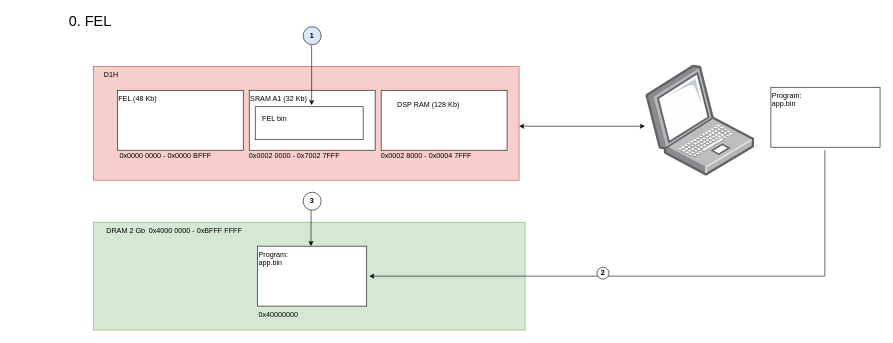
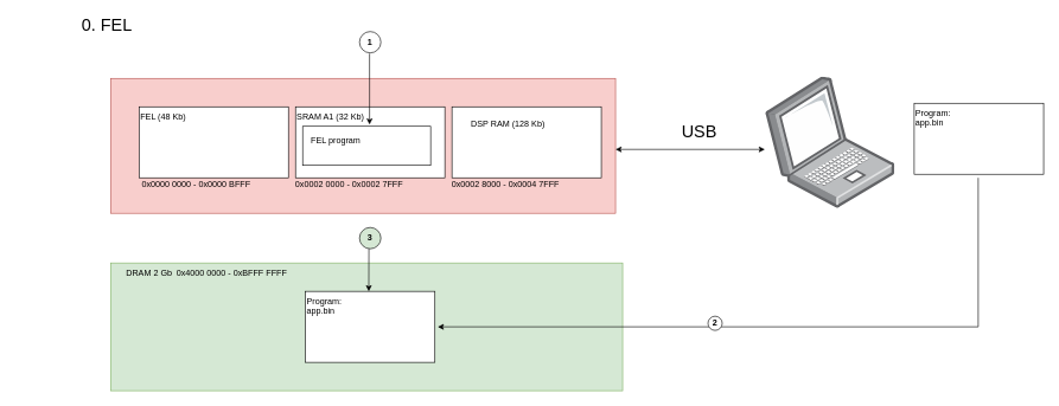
  <mxCell id="0" />
  <mxCell id="1" parent="0" />
  <mxCell id="2" value="" style="rounded=0;whiteSpace=wrap;html=1;connectable=0;fillColor=#f8cecc;strokeColor=#b85450;labelBackgroundColor=none;" parent="1" vertex="1"><mxGeometry x="155" y="110" width="710" height="190" as="geometry" /></mxCell>
  <mxCell id="3" value="" style="rounded=0;whiteSpace=wrap;html=1;connectable=0;labelBackgroundColor=none;" parent="1" vertex="1"><mxGeometry x="195" y="150" width="210" height="100" as="geometry" /></mxCell>
  <mxCell id="4" value="0x0000 0000 - 0x0000 BFFF" style="text;html=1;align=center;verticalAlign=middle;resizable=0;points=[];autosize=1;strokeColor=none;fillColor=none;connectable=0;labelBackgroundColor=none;" parent="1" vertex="1"><mxGeometry x="185" y="245" width="180" height="30" as="geometry" /></mxCell>
- <mxCell id="5" value="0x0002 0000 - 0x7002 7FFF" style="text;html=1;align=center;verticalAlign=middle;resizable=0;points=[];autosize=1;strokeColor=none;fillColor=none;connectable=0;labelBackgroundColor=none;" parent="1" vertex="1"><mxGeometry x="405" y="245" width="170" height="30" as="geometry" /></mxCell>
+ <mxCell id="5" value="0x0002 0000 - 0x0002 7FFF" style="text;html=1;align=center;verticalAlign=middle;resizable=0;points=[];autosize=1;strokeColor=none;fillColor=none;connectable=0;labelBackgroundColor=none;" parent="1" vertex="1"><mxGeometry x="405" y="245" width="170" height="30" as="geometry" /></mxCell>
  <mxCell id="6" value="0x0002 8000 - 0x0004 7FFF" style="text;html=1;align=center;verticalAlign=middle;resizable=0;points=[];autosize=1;strokeColor=none;fillColor=none;connectable=0;labelBackgroundColor=none;" parent="1" vertex="1"><mxGeometry x="625" y="245" width="170" height="30" as="geometry" /></mxCell>
  <mxCell id="7" value="" style="rounded=0;whiteSpace=wrap;html=1;connectable=0;fillColor=#d5e8d4;strokeColor=#82b366;labelBackgroundColor=none;" parent="1" vertex="1"><mxGeometry x="155" y="370" width="720" height="180" as="geometry" /></mxCell>
  <mxCell id="8" value="0x4000 0000 - 0xBFFF FFFF" style="text;html=1;align=center;verticalAlign=middle;resizable=0;points=[];autosize=1;strokeColor=none;fillColor=none;connectable=0;labelBackgroundColor=none;" parent="1" vertex="1"><mxGeometry x="235" y="370" width="180" height="30" as="geometry" /></mxCell>
- <mxCell id="9" value="D1H" style="text;html=1;align=center;verticalAlign=middle;whiteSpace=wrap;rounded=0;labelBackgroundColor=none;" parent="1" vertex="1"><mxGeometry x="155" y="110" width="60" height="30" as="geometry" /></mxCell>
  <mxCell id="10" value="&lt;div style=&quot;forced-color-adjust: none; color: rgb(0, 0, 0); font-family: Helvetica; font-size: 12px; font-style: normal; font-variant-ligatures: normal; font-variant-caps: normal; font-weight: 400; letter-spacing: normal; orphans: 2; text-align: center; text-indent: 0px; text-transform: none; widows: 2; word-spacing: 0px; -webkit-text-stroke-width: 0px; white-space: normal; text-decoration-thickness: initial; text-decoration-style: initial; text-decoration-color: initial;&quot;&gt;DRAM 2 Gb&lt;/div&gt;" style="text;whiteSpace=wrap;html=1;labelBackgroundColor=none;" parent="1" vertex="1"><mxGeometry x="175" y="370" width="70" height="30" as="geometry" /></mxCell>
  <mxCell id="11" value="&lt;span style=&quot;color: rgb(0, 0, 0); font-family: Helvetica; font-size: 12px; font-style: normal; font-variant-ligatures: normal; font-variant-caps: normal; font-weight: 400; letter-spacing: normal; orphans: 2; text-align: center; text-indent: 0px; text-transform: none; widows: 2; word-spacing: 0px; -webkit-text-stroke-width: 0px; white-space: normal; text-decoration-thickness: initial; text-decoration-style: initial; text-decoration-color: initial; float: none; display: inline !important;&quot;&gt;FEL (&lt;/span&gt;&lt;span style=&quot;text-align: center;&quot;&gt;48 Kb)&lt;/span&gt;" style="text;whiteSpace=wrap;html=1;labelBackgroundColor=none;" parent="1" vertex="1"><mxGeometry x="195" y="150" width="100" height="30" as="geometry" /></mxCell>
  <mxCell id="12" value="" style="rounded=0;whiteSpace=wrap;html=1;connectable=0;labelBackgroundColor=none;" parent="1" vertex="1"><mxGeometry x="415" y="150" width="210" height="100" as="geometry" /></mxCell>
  <mxCell id="13" value="" style="rounded=0;whiteSpace=wrap;html=1;connectable=0;labelBackgroundColor=none;" parent="1" vertex="1"><mxGeometry x="635" y="150" width="210" height="100" as="geometry" /></mxCell>
  <mxCell id="14" value="&lt;span style=&quot;color: rgb(0, 0, 0); font-family: Helvetica; font-size: 12px; font-style: normal; font-variant-ligatures: normal; font-variant-caps: normal; font-weight: 400; letter-spacing: normal; orphans: 2; text-align: center; text-indent: 0px; text-transform: none; widows: 2; word-spacing: 0px; -webkit-text-stroke-width: 0px; white-space: normal; text-decoration-thickness: initial; text-decoration-style: initial; text-decoration-color: initial; float: none; display: inline !important;&quot;&gt;SRAM A1 (&lt;/span&gt;&lt;span style=&quot;text-align: center;&quot;&gt;32 Kb)&lt;/span&gt;" style="text;whiteSpace=wrap;html=1;labelBackgroundColor=none;" parent="1" vertex="1"><mxGeometry x="415" y="150" width="105" height="30" as="geometry" /></mxCell>
  <mxCell id="15" value="&lt;span style=&quot;color: rgb(0, 0, 0); font-family: Helvetica; font-size: 12px; font-style: normal; font-variant-ligatures: normal; font-variant-caps: normal; font-weight: 400; letter-spacing: normal; orphans: 2; text-align: center; text-indent: 0px; text-transform: none; widows: 2; word-spacing: 0px; -webkit-text-stroke-width: 0px; white-space: normal; text-decoration-thickness: initial; text-decoration-style: initial; text-decoration-color: initial; float: none; display: inline !important;&quot;&gt;DSP RAM (&lt;/span&gt;&lt;span style=&quot;text-align: center;&quot;&gt;128 Kb)&lt;/span&gt;" style="text;whiteSpace=wrap;html=1;labelBackgroundColor=none;" parent="1" vertex="1"><mxGeometry x="660" y="160" width="110" height="30" as="geometry" /></mxCell>
  <mxCell id="16" value="0. FEL" style="text;html=1;align=center;verticalAlign=middle;whiteSpace=wrap;rounded=0;fontSize=24;labelBackgroundColor=none;" parent="1" vertex="1"><mxGeometry x="20" y="20" width="260" height="30" as="geometry" /></mxCell>
  <mxCell id="17" value="" style="rounded=0;whiteSpace=wrap;html=1;connectable=0;labelBackgroundColor=none;" parent="1" vertex="1"><mxGeometry x="425" y="177.5" width="180" height="55" as="geometry" /></mxCell>
- <mxCell id="18" value="&lt;div style=&quot;text-align: center;&quot;&gt;&lt;span style=&quot;background-color: initial;&quot;&gt;FEL bin&lt;/span&gt;&lt;/div&gt;" style="text;whiteSpace=wrap;html=1;labelBackgroundColor=none;" parent="1" vertex="1"><mxGeometry x="435" y="182.5" width="200" height="50" as="geometry" /></mxCell>
+ <mxCell id="18" value="&lt;div style=&quot;text-align: center;&quot;&gt;&lt;span style=&quot;background-color: initial;&quot;&gt;FEL program&lt;/span&gt;&lt;/div&gt;" style="text;whiteSpace=wrap;html=1;labelBackgroundColor=none;" parent="1" vertex="1"><mxGeometry x="435" y="182.5" width="200" height="50" as="geometry" /></mxCell>
  <mxCell id="19" value="" style="rounded=0;whiteSpace=wrap;html=1;connectable=0;labelBackgroundColor=none;" parent="1" vertex="1"><mxGeometry x="429" y="410" width="182" height="100" as="geometry" /></mxCell>
- <mxCell id="20" value="&lt;span style=&quot;color: rgb(0, 0, 0); font-family: Helvetica; font-size: 12px; font-style: normal; font-variant-ligatures: normal; font-variant-caps: normal; font-weight: 400; letter-spacing: normal; orphans: 2; text-align: center; text-indent: 0px; text-transform: none; widows: 2; word-spacing: 0px; -webkit-text-stroke-width: 0px; white-space: normal; text-decoration-thickness: initial; text-decoration-style: initial; text-decoration-color: initial; float: none; display: inline !important;&quot;&gt;0x40000000&lt;/span&gt;" style="text;whiteSpace=wrap;html=1;labelBackgroundColor=none;" parent="1" vertex="1"><mxGeometry x="429" y="510" width="100" height="30" as="geometry" /></mxCell>
  <mxCell id="21" value="&lt;div style=&quot;forced-color-adjust: none; color: rgb(0, 0, 0); font-family: Helvetica; font-size: 12px; font-style: normal; font-variant-ligatures: normal; font-variant-caps: normal; font-weight: 400; letter-spacing: normal; orphans: 2; text-align: left; text-indent: 0px; text-transform: none; widows: 2; word-spacing: 0px; -webkit-text-stroke-width: 0px; white-space: normal; text-decoration-thickness: initial; text-decoration-style: initial; text-decoration-color: initial;&quot;&gt;Program:&lt;/div&gt;&lt;div style=&quot;forced-color-adjust: none; color: rgb(0, 0, 0); font-family: Helvetica; font-size: 12px; font-style: normal; font-variant-ligatures: normal; font-variant-caps: normal; font-weight: 400; letter-spacing: normal; orphans: 2; text-align: left; text-indent: 0px; text-transform: none; widows: 2; word-spacing: 0px; -webkit-text-stroke-width: 0px; white-space: normal; text-decoration-thickness: initial; text-decoration-style: initial; text-decoration-color: initial;&quot;&gt;&lt;span style=&quot;background-color: initial;&quot;&gt;app.bin&lt;/span&gt;&lt;/div&gt;" style="text;whiteSpace=wrap;html=1;labelBackgroundColor=none;" parent="1" vertex="1"><mxGeometry x="429" y="410" width="152" height="30" as="geometry" /></mxCell>
  <mxCell id="22" value="" style="endArrow=classic;html=1;rounded=0;labelBackgroundColor=none;" parent="1" edge="1"><mxGeometry width="50" height="50" relative="1" as="geometry"><mxPoint x="519.09" y="75" as="sourcePoint" /><mxPoint x="519.09" y="175" as="targetPoint" /></mxGeometry></mxCell>
- <mxCell id="23" value="1" style="ellipse;whiteSpace=wrap;html=1;aspect=fixed;fontStyle=1;connectable=0;labelBackgroundColor=none;fillColor=#dae8fc;" parent="1" vertex="1"><mxGeometry x="505" y="44" width="30" height="30" as="geometry" /></mxCell>
+ <mxCell id="23" value="1" style="ellipse;whiteSpace=wrap;html=1;aspect=fixed;fontStyle=1;connectable=0;labelBackgroundColor=none;" parent="1" vertex="1"><mxGeometry x="505" y="44" width="30" height="30" as="geometry" /></mxCell>
  <mxCell id="24" value="" style="image;points=[];aspect=fixed;html=1;align=center;shadow=0;dashed=0;image=img/lib/allied_telesis/computer_and_terminals/Laptop.svg;flipH=1;imageBackground=none;imageBorder=none;connectable=0;" parent="1" vertex="1"><mxGeometry x="1075" y="108" width="182" height="184.6" as="geometry" /></mxCell>
  <mxCell id="25" value="" style="endArrow=classic;startArrow=classic;html=1;rounded=0;" parent="1" edge="1"><mxGeometry width="50" height="50" relative="1" as="geometry"><mxPoint x="865" y="210" as="sourcePoint" /><mxPoint x="1075" y="210" as="targetPoint" /></mxGeometry></mxCell>
+ <mxCell id="26" value="&lt;font style=&quot;font-size: 24px;&quot;&gt;USB&lt;/font&gt;" style="text;html=1;align=center;verticalAlign=middle;whiteSpace=wrap;rounded=0;" parent="1" vertex="1"><mxGeometry x="953" y="171" width="60" height="30" as="geometry" /></mxCell>
  <mxCell id="27" value="" style="rounded=0;whiteSpace=wrap;html=1;connectable=0;labelBackgroundColor=none;" parent="1" vertex="1"><mxGeometry x="1285" y="145" width="182" height="100" as="geometry" /></mxCell>
  <mxCell id="28" value="&lt;div style=&quot;forced-color-adjust: none; color: rgb(0, 0, 0); font-family: Helvetica; font-size: 12px; font-style: normal; font-variant-ligatures: normal; font-variant-caps: normal; font-weight: 400; letter-spacing: normal; orphans: 2; text-align: left; text-indent: 0px; text-transform: none; widows: 2; word-spacing: 0px; -webkit-text-stroke-width: 0px; white-space: normal; text-decoration-thickness: initial; text-decoration-style: initial; text-decoration-color: initial;&quot;&gt;Program:&lt;/div&gt;&lt;div style=&quot;forced-color-adjust: none; color: rgb(0, 0, 0); font-family: Helvetica; font-size: 12px; font-style: normal; font-variant-ligatures: normal; font-variant-caps: normal; font-weight: 400; letter-spacing: normal; orphans: 2; text-align: left; text-indent: 0px; text-transform: none; widows: 2; word-spacing: 0px; -webkit-text-stroke-width: 0px; white-space: normal; text-decoration-thickness: initial; text-decoration-style: initial; text-decoration-color: initial;&quot;&gt;&lt;span style=&quot;background-color: initial;&quot;&gt;app.bin&lt;/span&gt;&lt;/div&gt;" style="text;whiteSpace=wrap;html=1;labelBackgroundColor=none;connectable=0;" parent="1" vertex="1"><mxGeometry x="1285" y="145" width="152" height="30" as="geometry" /></mxCell>
  <mxCell id="29" value="" style="endArrow=classic;html=1;rounded=0;" parent="1" edge="1"><mxGeometry width="50" height="50" relative="1" as="geometry"><mxPoint x="1375" y="250" as="sourcePoint" /><mxPoint x="615" y="460" as="targetPoint" /><Array as="points"><mxPoint x="1375" y="460" /></Array></mxGeometry></mxCell>
- <mxCell id="30" value="3" style="ellipse;whiteSpace=wrap;html=1;aspect=fixed;fontStyle=1;connectable=0;labelBackgroundColor=none;" parent="1" vertex="1"><mxGeometry x="505" y="320" width="30" height="30" as="geometry" /></mxCell>
+ <mxCell id="30" value="3" style="ellipse;whiteSpace=wrap;html=1;aspect=fixed;fontStyle=1;connectable=0;labelBackgroundColor=none;fillColor=#d5e8d4;" parent="1" vertex="1"><mxGeometry x="505" y="320" width="30" height="30" as="geometry" /></mxCell>
  <mxCell id="31" value="" style="endArrow=classic;html=1;rounded=0;labelBackgroundColor=none;" parent="1" edge="1"><mxGeometry width="50" height="50" relative="1" as="geometry"><mxPoint x="518.18" y="350" as="sourcePoint" /><mxPoint x="518" y="410" as="targetPoint" /></mxGeometry></mxCell>
  <mxCell id="32" value="2" style="ellipse;whiteSpace=wrap;html=1;aspect=fixed;fontStyle=1;connectable=0;labelBackgroundColor=none;" parent="1" vertex="1"><mxGeometry x="995" y="445" width="20" height="20" as="geometry" /></mxCell>
